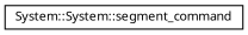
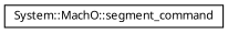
  digraph {
    rankdir=LR
    fontname="Noto Sans"
-   n1 [color=black fillcolor=white fontname="Noto Sans" fontsize=10 height=0.2 label="System::System::segment_command" shape=record style=filled width=0.4]
+   n1 [color=black fillcolor=white fontname="Noto Sans" fontsize=10 height=0.2 label="System::MachO::segment_command" shape=record style=filled width=0.4]
  }
